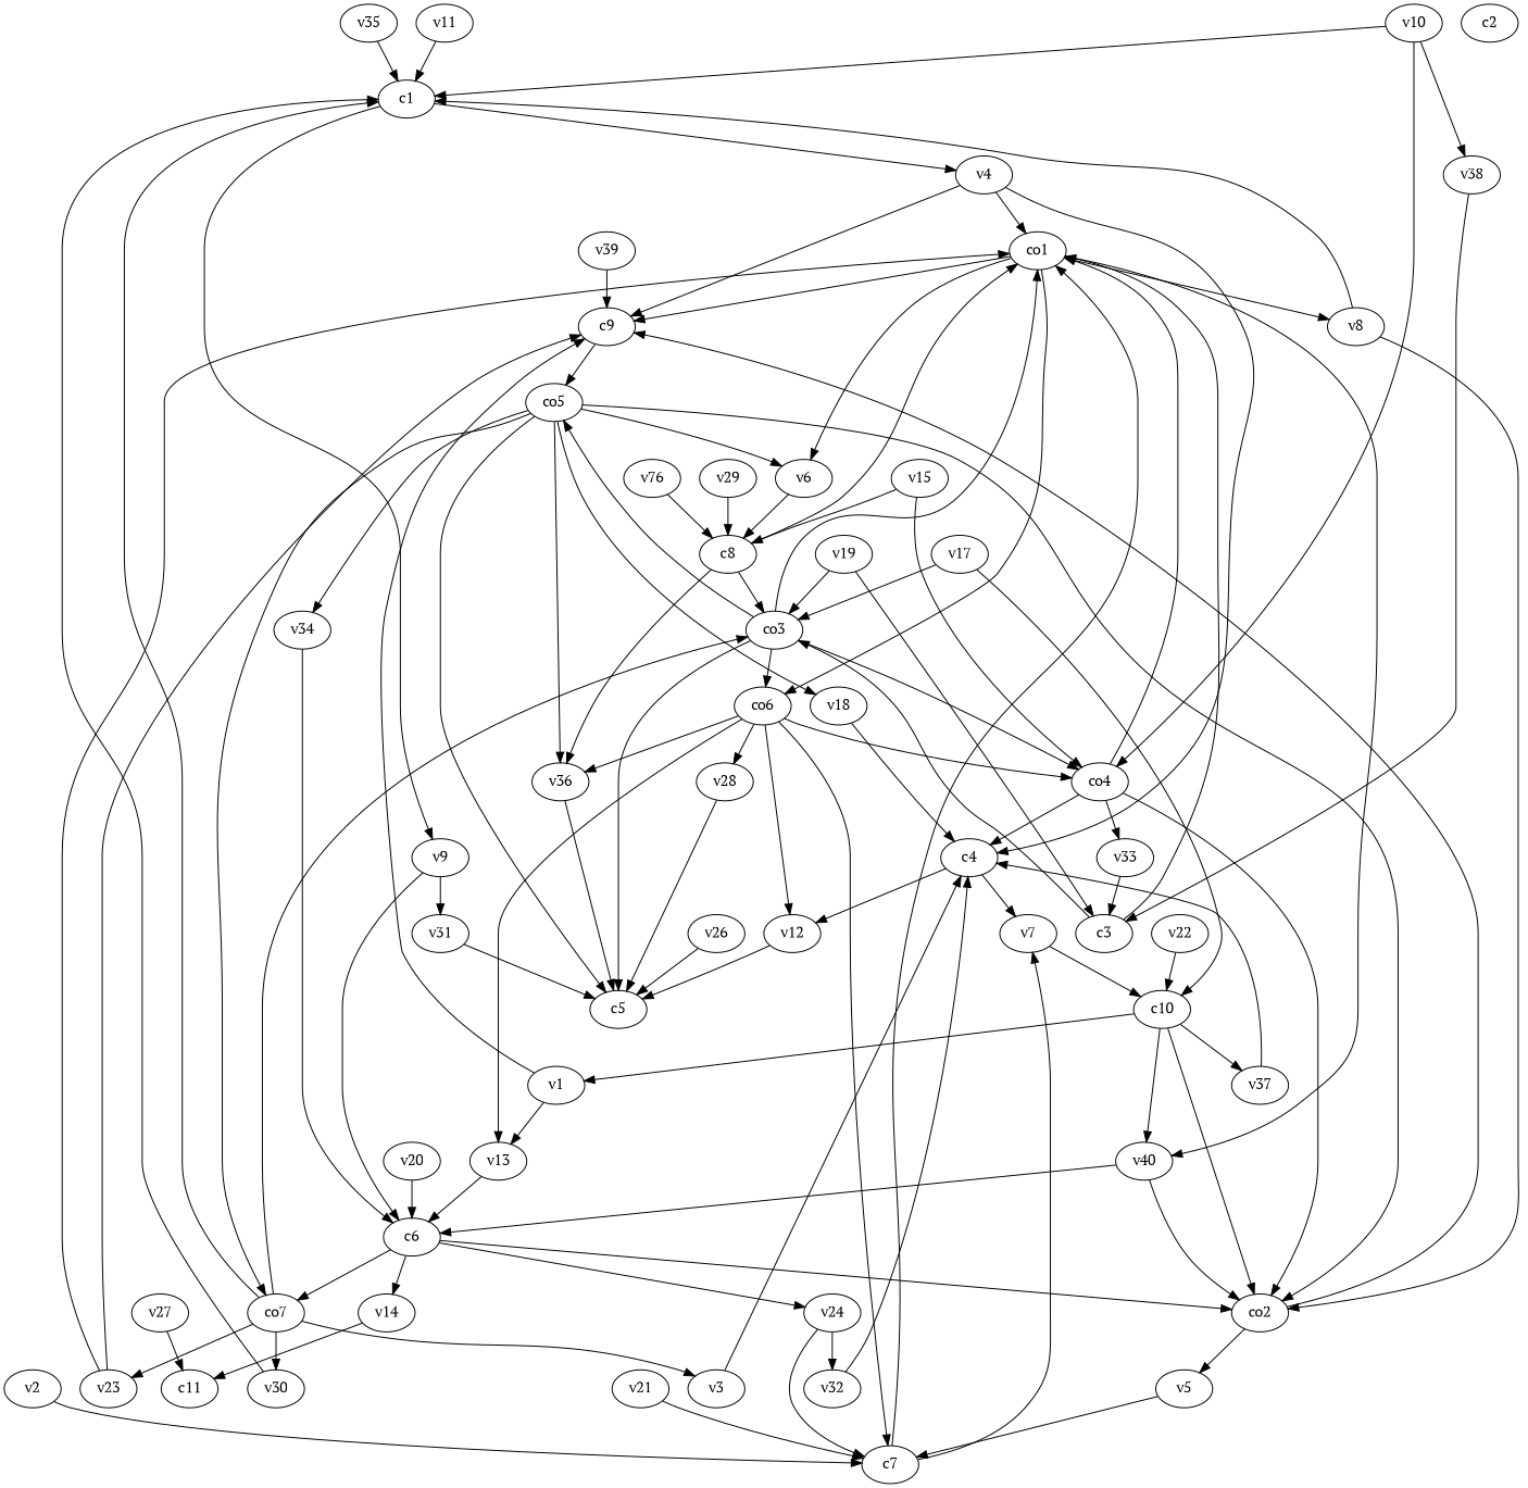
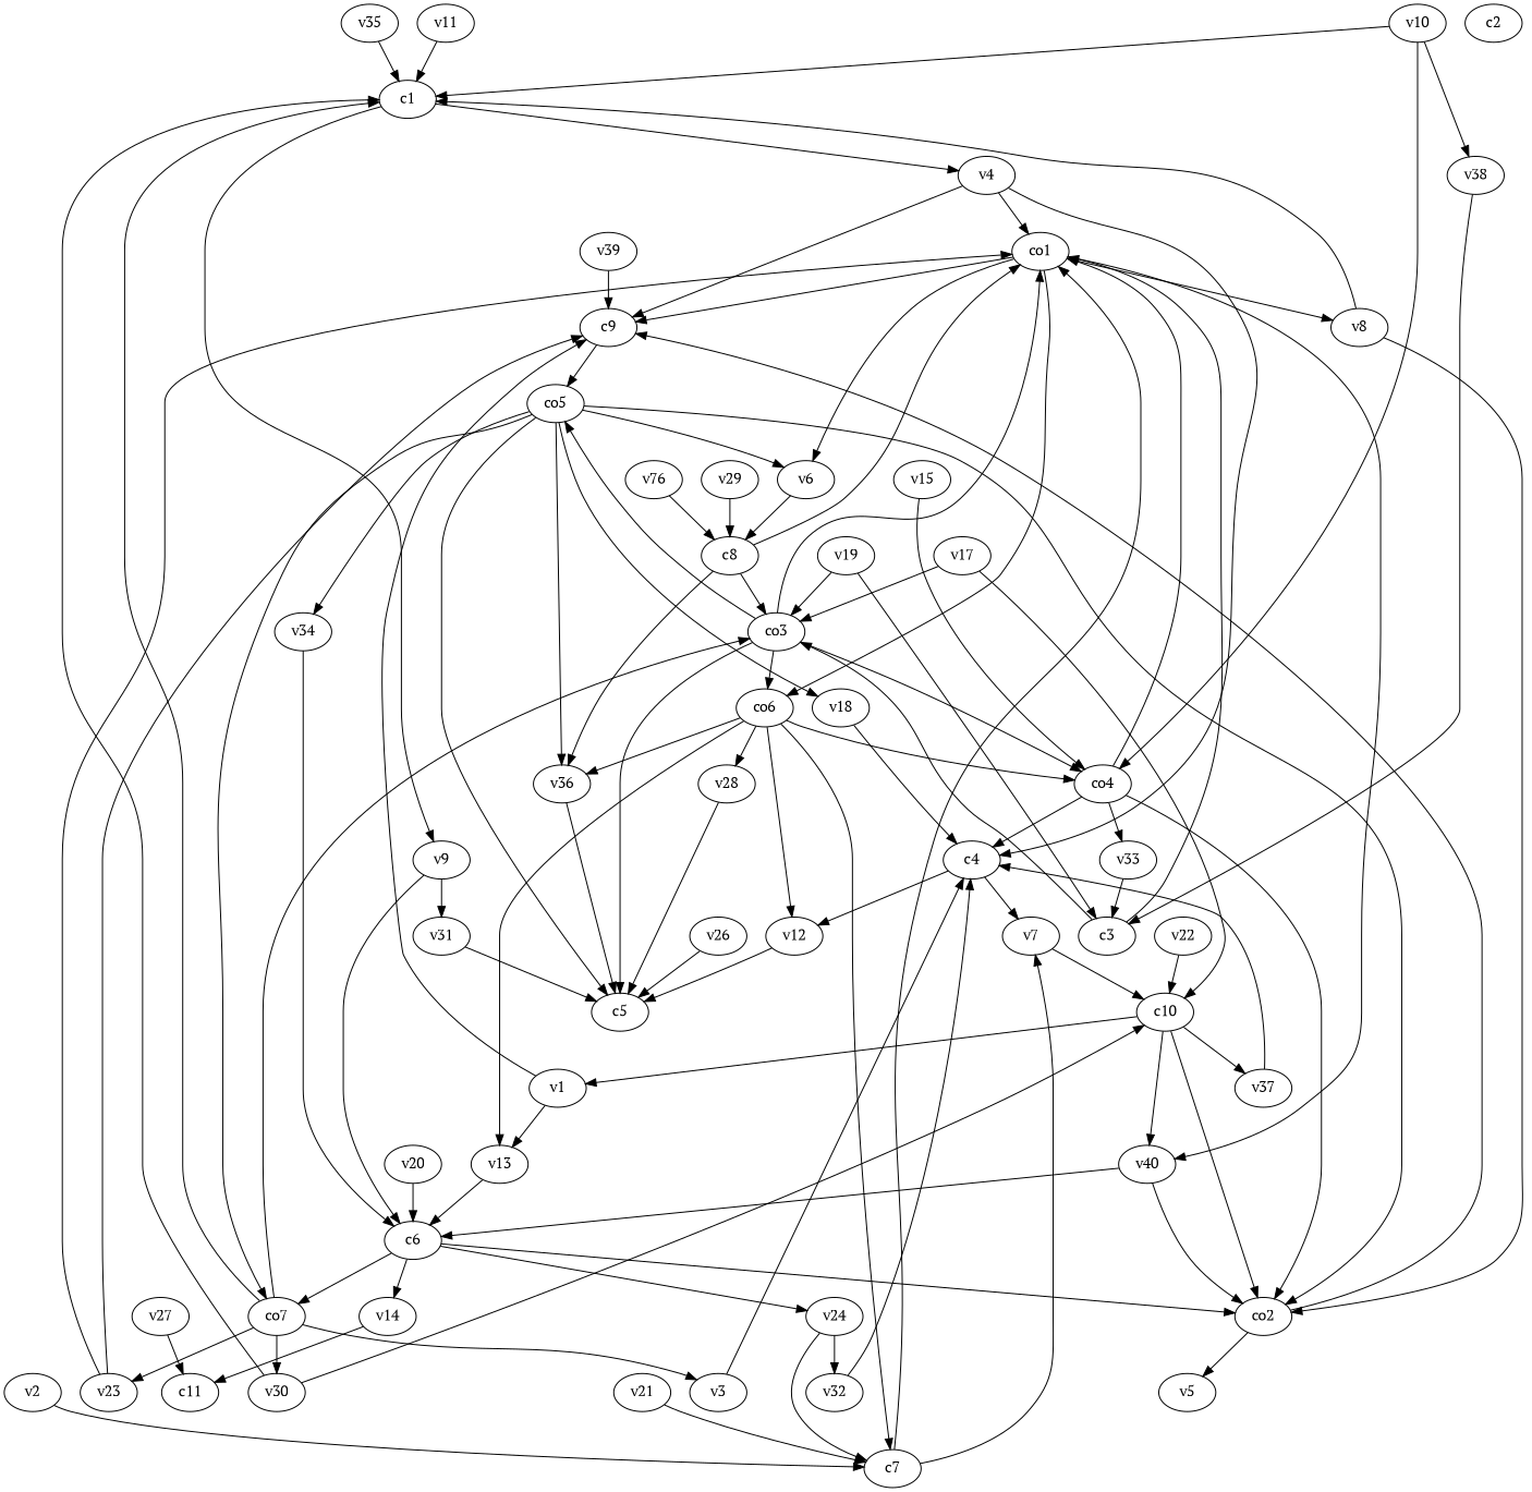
  strict digraph {
    fontname="PT Serif"
    node [fontname="PT Serif"]
    edge [fontname="PT Serif" weight=1]
    c1
    v4
    v9
    co1
    c4
    c9
    c6
    v31
    c2
    c3
    co3
    v40
    v6
    v8
    co6
    co5
    co4
    c5
    v7
    v12
    c10
    v14
    v24
    co2
    co7
    c11
    c7
    v32
    v5
    v3
    v23
    v30
    c8
    v36
    v18
    v34
    v1
    v37
    v13
    v2
    v10
    v38
    v33
    v11
    v15
    n46 [label=v76]
    v17
    v19
    v20
    v21
    v22
    v28
    v26
    v27
    v29
    v35
    v39
    c1 -> v4
    c1 -> v9
    v4 -> co1
    v4 -> c4
    v4 -> c9
    v9 -> c6
    v9 -> v31
    co1 -> c9
    co1 -> v40
    co1 -> v6
    co1 -> v8
    co1 -> co6
    c4 -> v7
    c4 -> v12
    c9 -> co5
    c6 -> v14
    c6 -> v24
    c6 -> co2
    c6 -> co7
    v31 -> c5
    c3 -> co1
    c3 -> co3
    co3 -> co1
    co3 -> co6
    co3 -> co5
    co3 -> co4
    co3 -> c5
    v40 -> c6
    v40 -> co2
    v6 -> c8
    v8 -> c1
    v8 -> co2
    co6 -> co4
    co6 -> v12
    co6 -> c7
    co6 -> v36
    co6 -> v13
    co6 -> v28
    co5 -> v6
    co5 -> c5
    co5 -> co2
    co5 -> co7
    co5 -> v36
    co5 -> v18
    co5 -> v34
    co4 -> co1
    co4 -> c4
    co4 -> co2
    co4 -> v33
    v7 -> c10
    v12 -> c5
    c10 -> v40
    c10 -> co2
    c10 -> v1
    c10 -> v37
    v14 -> c11
    v24 -> c7
    v24 -> v32
    co2 -> c9
    co2 -> v5
    co7 -> c1
    co7 -> co3
    co7 -> v3
    co7 -> v23
    co7 -> v30
    c7 -> co1
    c7 -> v7
    v32 -> c4
-   v5 -> c7
    v3 -> c4
    v23 -> co1
    v23 -> c9
    v30 -> c1
+   v30 -> c10
    c8 -> co1
    c8 -> co3
    c8 -> v36
    v36 -> c5
    v18 -> c4
    v34 -> c6
    v1 -> c9
    v1 -> v13
    v37 -> c4
    v13 -> c6
    v2 -> c7
    v10 -> c1
    v10 -> co4
    v10 -> v38
    v38 -> c3
    v33 -> c3
    v11 -> c1
    v15 -> co4
-   v15 -> c8
    n46 -> c8
    v17 -> co3
    v17 -> c10
    v19 -> c3
    v19 -> co3
    v20 -> c6
    v21 -> c7
    v22 -> c10
    v28 -> c5
    v26 -> c5
    v27 -> c11
    v29 -> c8
    v35 -> c1
    v39 -> c9
  }
